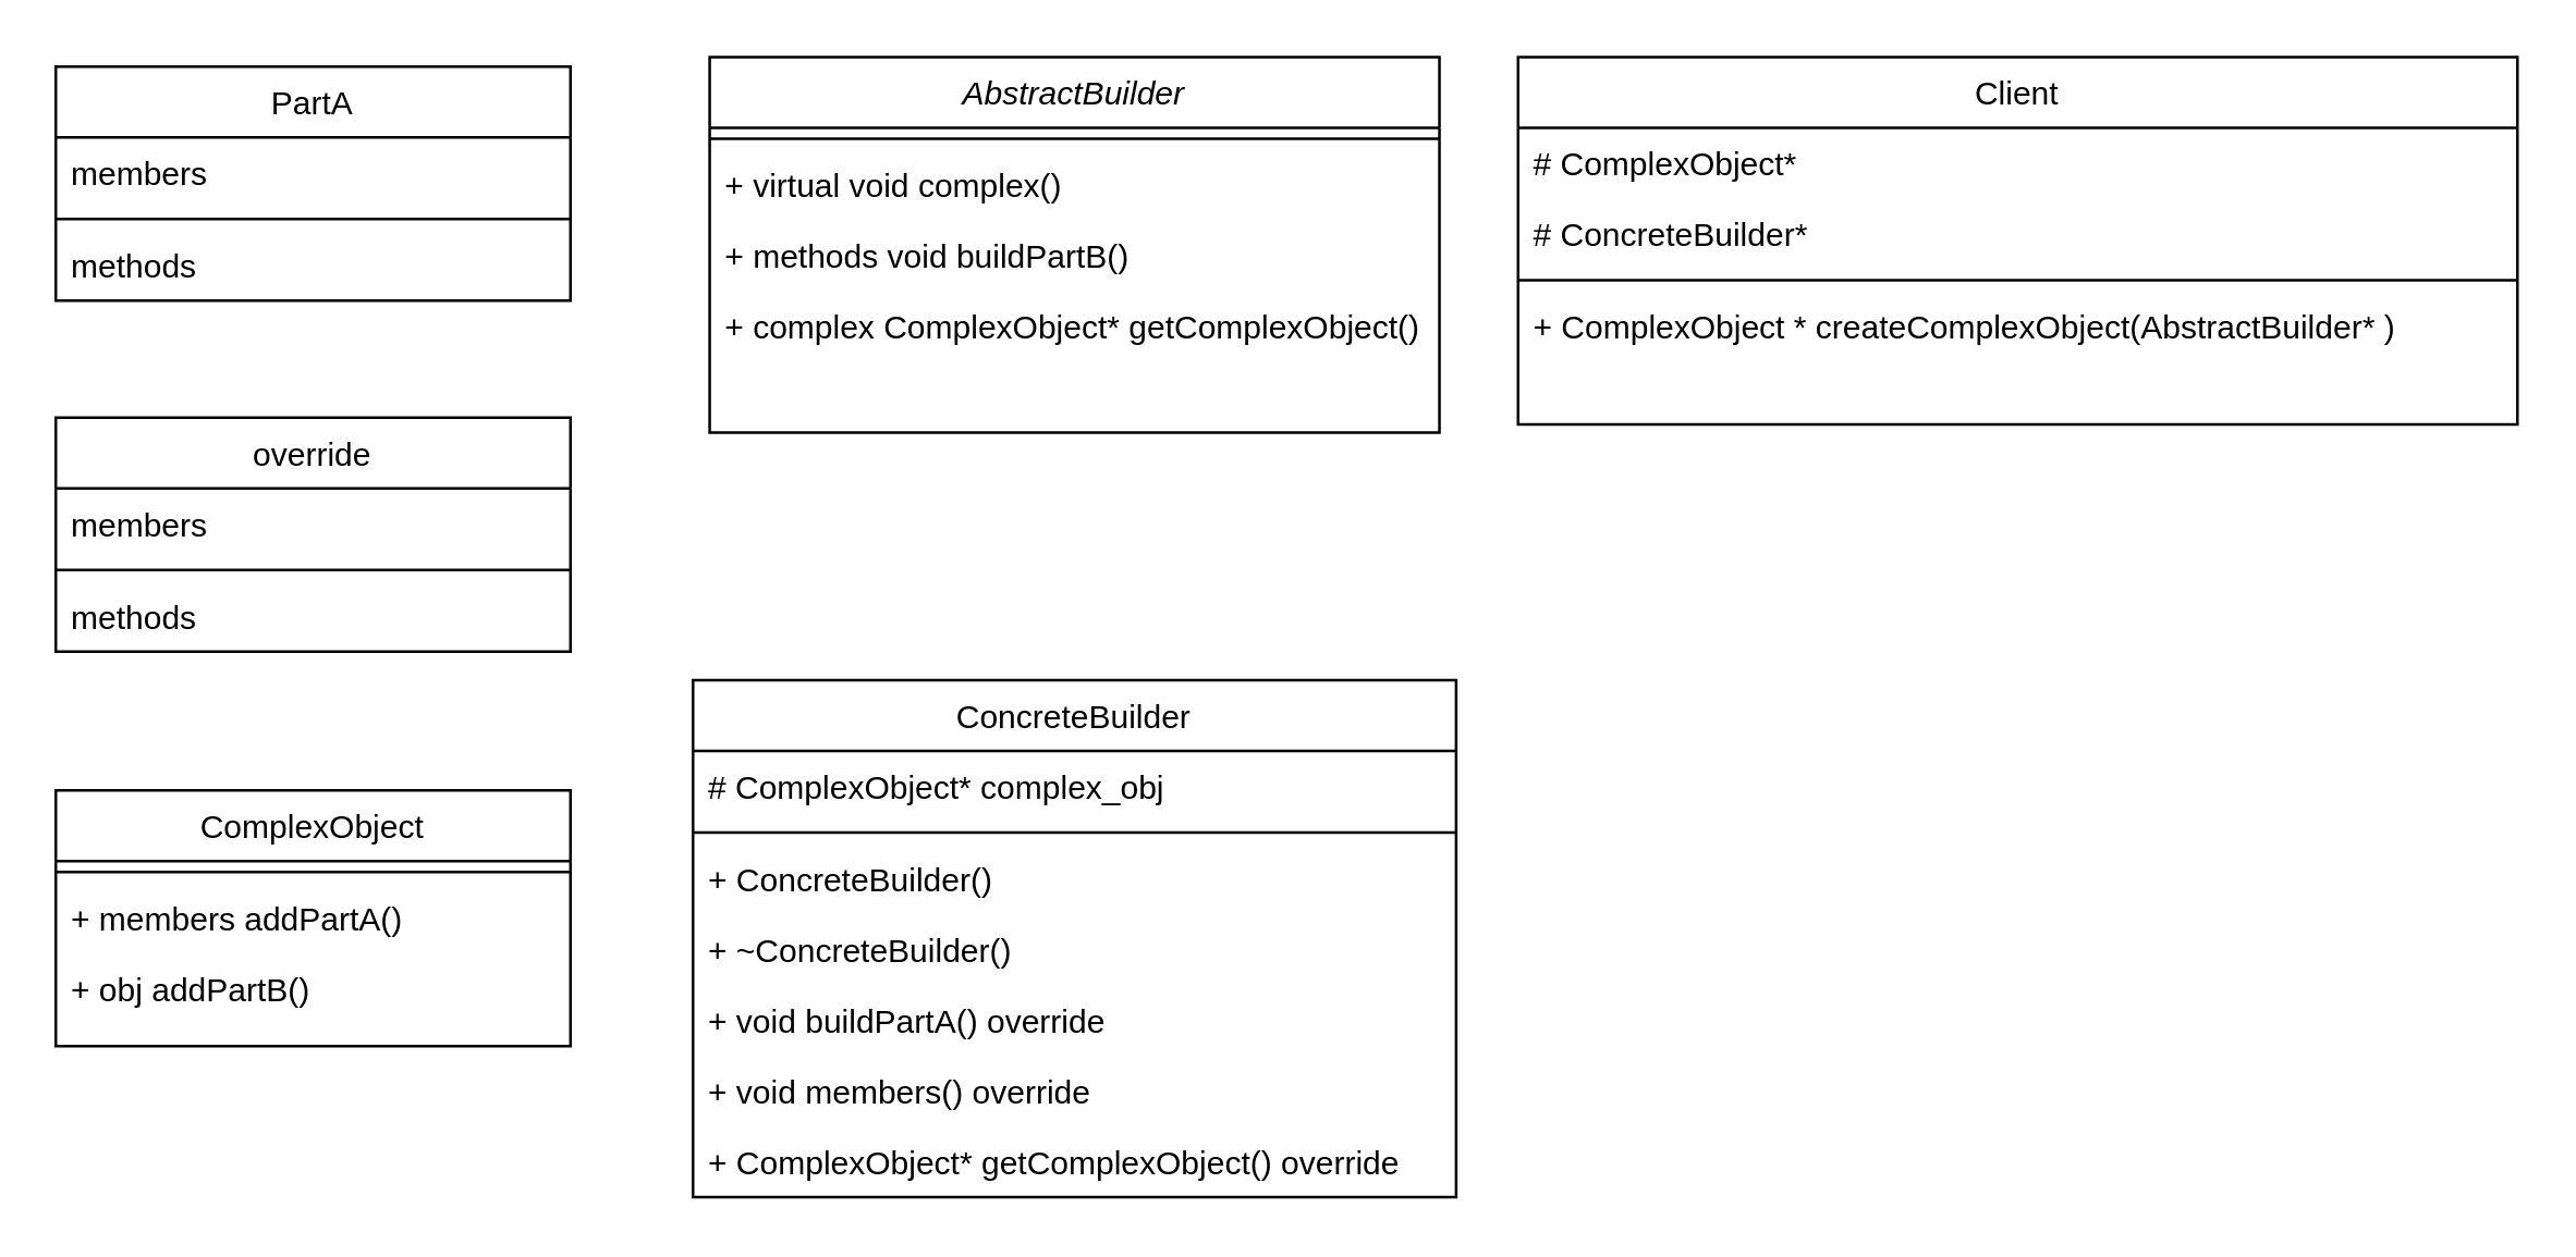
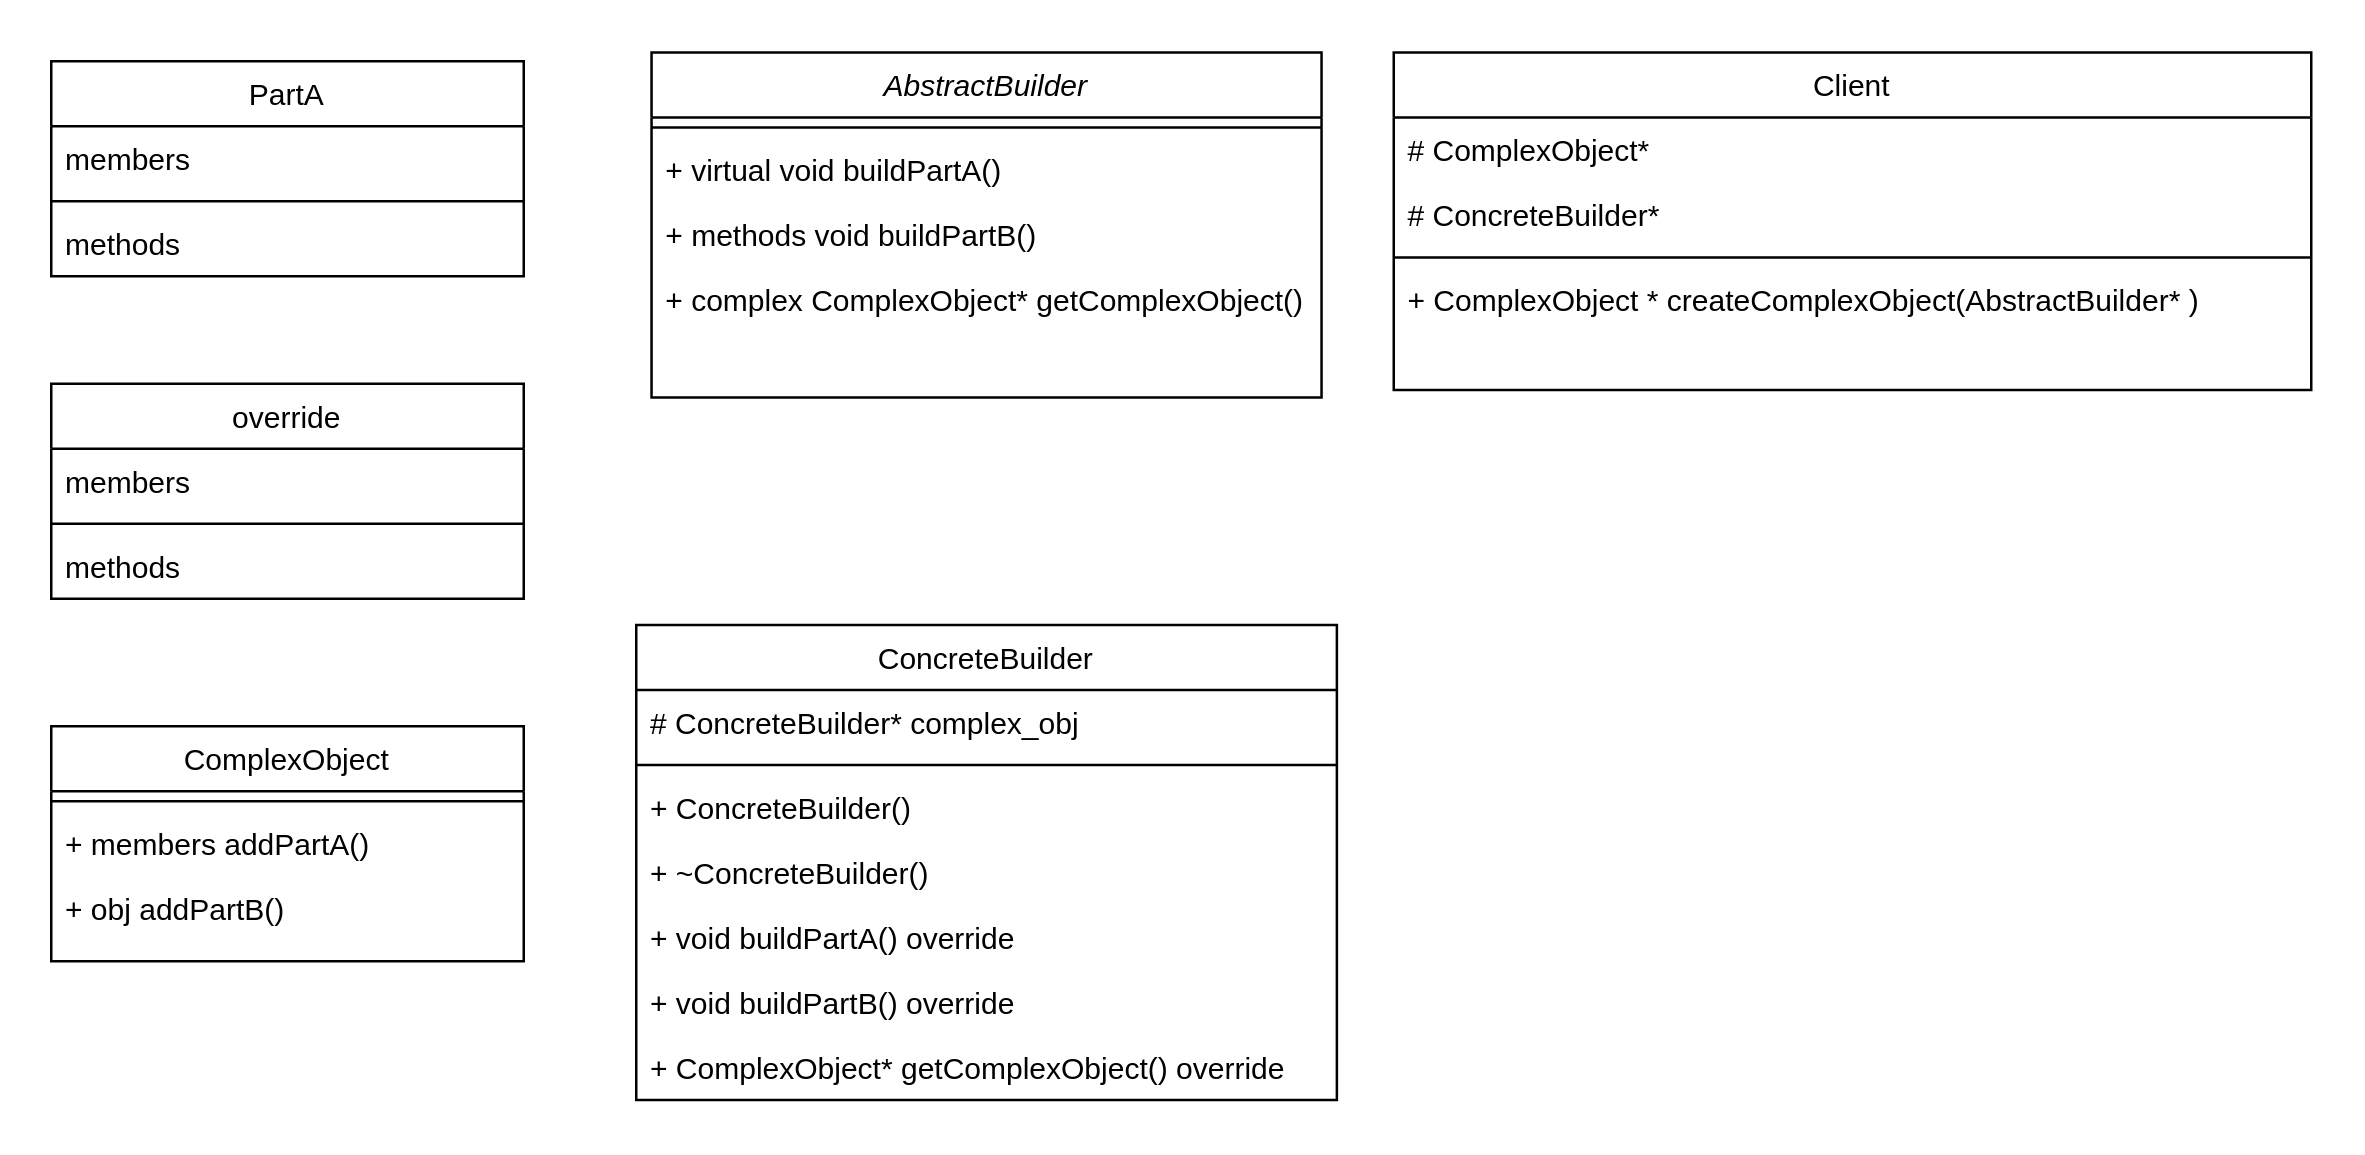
  <mxCell id="0" />
  <mxCell id="1" parent="0" />
  <mxCell id="2" value="AbstractBuilder" style="swimlane;fontStyle=2;align=center;verticalAlign=top;childLayout=stackLayout;horizontal=1;startSize=26;horizontalStack=0;resizeParent=1;resizeLast=0;collapsible=1;marginBottom=0;rounded=0;shadow=0;strokeWidth=1;" parent="1" vertex="1"><mxGeometry x="260.12" y="20.5" width="268" height="138" as="geometry"><mxRectangle x="230" y="140" width="160" height="26" as="alternateBounds" /></mxGeometry></mxCell>
  <mxCell id="3" value="" style="line;html=1;strokeWidth=1;align=left;verticalAlign=middle;spacingTop=-1;spacingLeft=3;spacingRight=3;rotatable=0;labelPosition=right;points=[];portConstraint=eastwest;" parent="2" vertex="1"><mxGeometry y="26" width="268" height="8" as="geometry" /></mxCell>
- <mxCell id="4" value="+ virtual void complex()" style="text;align=left;verticalAlign=top;spacingLeft=4;spacingRight=4;overflow=hidden;rotatable=0;points=[[0,0.5],[1,0.5]];portConstraint=eastwest;" parent="2" vertex="1"><mxGeometry y="34" width="268" height="26" as="geometry" /></mxCell>
+ <mxCell id="4" value="+ virtual void buildPartA()" style="text;align=left;verticalAlign=top;spacingLeft=4;spacingRight=4;overflow=hidden;rotatable=0;points=[[0,0.5],[1,0.5]];portConstraint=eastwest;" parent="2" vertex="1"><mxGeometry y="34" width="268" height="26" as="geometry" /></mxCell>
  <mxCell id="5" value="+ methods void buildPartB()" style="text;align=left;verticalAlign=top;spacingLeft=4;spacingRight=4;overflow=hidden;rotatable=0;points=[[0,0.5],[1,0.5]];portConstraint=eastwest;" parent="2" vertex="1"><mxGeometry y="60" width="268" height="26" as="geometry" /></mxCell>
  <mxCell id="6" value="+ complex ComplexObject* getComplexObject()" style="text;align=left;verticalAlign=top;spacingLeft=4;spacingRight=4;overflow=hidden;rotatable=0;points=[[0,0.5],[1,0.5]];portConstraint=eastwest;" parent="2" vertex="1"><mxGeometry y="86" width="268" height="26" as="geometry" /></mxCell>
  <mxCell id="7" value="ConcreteBuilder" style="swimlane;fontStyle=0;align=center;verticalAlign=top;childLayout=stackLayout;horizontal=1;startSize=26;horizontalStack=0;resizeParent=1;resizeLast=0;collapsible=1;marginBottom=0;rounded=0;shadow=0;strokeWidth=1;" parent="1" vertex="1"><mxGeometry x="254" y="249.5" width="280.25" height="190" as="geometry"><mxRectangle x="130" y="380" width="160" height="26" as="alternateBounds" /></mxGeometry></mxCell>
- <mxCell id="8" value="# ComplexObject* complex_obj " style="text;align=left;verticalAlign=top;spacingLeft=4;spacingRight=4;overflow=hidden;rotatable=0;points=[[0,0.5],[1,0.5]];portConstraint=eastwest;" parent="7" vertex="1"><mxGeometry y="26" width="280.25" height="26" as="geometry" /></mxCell>
+ <mxCell id="8" value="# ConcreteBuilder* complex_obj " style="text;align=left;verticalAlign=top;spacingLeft=4;spacingRight=4;overflow=hidden;rotatable=0;points=[[0,0.5],[1,0.5]];portConstraint=eastwest;" parent="7" vertex="1"><mxGeometry y="26" width="280.25" height="26" as="geometry" /></mxCell>
  <mxCell id="9" value="" style="line;html=1;strokeWidth=1;align=left;verticalAlign=middle;spacingTop=-1;spacingLeft=3;spacingRight=3;rotatable=0;labelPosition=right;points=[];portConstraint=eastwest;" parent="7" vertex="1"><mxGeometry y="52" width="280.25" height="8" as="geometry" /></mxCell>
  <mxCell id="10" value="+ ConcreteBuilder()" style="text;align=left;verticalAlign=top;spacingLeft=4;spacingRight=4;overflow=hidden;rotatable=0;points=[[0,0.5],[1,0.5]];portConstraint=eastwest;" vertex="1" parent="7"><mxGeometry y="60" width="280.25" height="26" as="geometry" /></mxCell>
  <mxCell id="11" value="+ ~ConcreteBuilder()" style="text;align=left;verticalAlign=top;spacingLeft=4;spacingRight=4;overflow=hidden;rotatable=0;points=[[0,0.5],[1,0.5]];portConstraint=eastwest;" vertex="1" parent="7"><mxGeometry y="86" width="280.25" height="26" as="geometry" /></mxCell>
  <mxCell id="12" value="+ void buildPartA() override" style="text;align=left;verticalAlign=top;spacingLeft=4;spacingRight=4;overflow=hidden;rotatable=0;points=[[0,0.5],[1,0.5]];portConstraint=eastwest;" parent="7" vertex="1"><mxGeometry y="112" width="280.25" height="26" as="geometry" /></mxCell>
- <mxCell id="13" value="+ void members() override" style="text;align=left;verticalAlign=top;spacingLeft=4;spacingRight=4;overflow=hidden;rotatable=0;points=[[0,0.5],[1,0.5]];portConstraint=eastwest;" parent="7" vertex="1"><mxGeometry y="138" width="280.25" height="26" as="geometry" /></mxCell>
+ <mxCell id="13" value="+ void buildPartB() override" style="text;align=left;verticalAlign=top;spacingLeft=4;spacingRight=4;overflow=hidden;rotatable=0;points=[[0,0.5],[1,0.5]];portConstraint=eastwest;" parent="7" vertex="1"><mxGeometry y="138" width="280.25" height="26" as="geometry" /></mxCell>
  <mxCell id="14" value="+ ComplexObject* getComplexObject() override" style="text;align=left;verticalAlign=top;spacingLeft=4;spacingRight=4;overflow=hidden;rotatable=0;points=[[0,0.5],[1,0.5]];portConstraint=eastwest;" parent="7" vertex="1"><mxGeometry y="164" width="280.25" height="26" as="geometry" /></mxCell>
  <mxCell id="15" value="Client" style="swimlane;fontStyle=0;align=center;verticalAlign=top;childLayout=stackLayout;horizontal=1;startSize=26;horizontalStack=0;resizeParent=1;resizeLast=0;collapsible=1;marginBottom=0;rounded=0;shadow=0;strokeWidth=1;" parent="1" vertex="1"><mxGeometry x="557" y="20.5" width="367" height="135" as="geometry"><mxRectangle x="550" y="140" width="160" height="26" as="alternateBounds" /></mxGeometry></mxCell>
  <mxCell id="16" value="# ComplexObject* " style="text;align=left;verticalAlign=top;spacingLeft=4;spacingRight=4;overflow=hidden;rotatable=0;points=[[0,0.5],[1,0.5]];portConstraint=eastwest;" vertex="1" parent="15"><mxGeometry y="26" width="367" height="26" as="geometry" /></mxCell>
  <mxCell id="17" value="# ConcreteBuilder*" style="text;align=left;verticalAlign=top;spacingLeft=4;spacingRight=4;overflow=hidden;rotatable=0;points=[[0,0.5],[1,0.5]];portConstraint=eastwest;" vertex="1" parent="15"><mxGeometry y="52" width="367" height="26" as="geometry" /></mxCell>
  <mxCell id="18" value="" style="line;html=1;strokeWidth=1;align=left;verticalAlign=middle;spacingTop=-1;spacingLeft=3;spacingRight=3;rotatable=0;labelPosition=right;points=[];portConstraint=eastwest;" parent="15" vertex="1"><mxGeometry y="78" width="367" height="8" as="geometry" /></mxCell>
  <mxCell id="19" value="+ ComplexObject * createComplexObject(AbstractBuilder* )" style="text;align=left;verticalAlign=top;spacingLeft=4;spacingRight=4;overflow=hidden;rotatable=0;points=[[0,0.5],[1,0.5]];portConstraint=eastwest;" parent="15" vertex="1"><mxGeometry y="86" width="367" height="26" as="geometry" /></mxCell>
  <mxCell id="20" value="PartA" style="swimlane;fontStyle=0;align=center;verticalAlign=top;childLayout=stackLayout;horizontal=1;startSize=26;horizontalStack=0;resizeParent=1;resizeLast=0;collapsible=1;marginBottom=0;rounded=0;shadow=0;strokeWidth=1;" parent="1" vertex="1"><mxGeometry x="20" y="24" width="189" height="86" as="geometry"><mxRectangle x="550" y="140" width="160" height="26" as="alternateBounds" /></mxGeometry></mxCell>
  <mxCell id="21" value="members" style="text;align=left;verticalAlign=top;spacingLeft=4;spacingRight=4;overflow=hidden;rotatable=0;points=[[0,0.5],[1,0.5]];portConstraint=eastwest;" vertex="1" parent="20"><mxGeometry y="26" width="189" height="26" as="geometry" /></mxCell>
  <mxCell id="22" value="" style="line;html=1;strokeWidth=1;align=left;verticalAlign=middle;spacingTop=-1;spacingLeft=3;spacingRight=3;rotatable=0;labelPosition=right;points=[];portConstraint=eastwest;" parent="20" vertex="1"><mxGeometry y="52" width="189" height="8" as="geometry" /></mxCell>
  <mxCell id="23" value="methods" style="text;align=left;verticalAlign=top;spacingLeft=4;spacingRight=4;overflow=hidden;rotatable=0;points=[[0,0.5],[1,0.5]];portConstraint=eastwest;" parent="20" vertex="1"><mxGeometry y="60" width="189" height="26" as="geometry" /></mxCell>
  <mxCell id="24" value="override" style="swimlane;fontStyle=0;align=center;verticalAlign=top;childLayout=stackLayout;horizontal=1;startSize=26;horizontalStack=0;resizeParent=1;resizeLast=0;collapsible=1;marginBottom=0;rounded=0;shadow=0;strokeWidth=1;" parent="1" vertex="1"><mxGeometry x="20" y="153" width="189" height="86" as="geometry"><mxRectangle x="550" y="140" width="160" height="26" as="alternateBounds" /></mxGeometry></mxCell>
  <mxCell id="25" value="members" style="text;align=left;verticalAlign=top;spacingLeft=4;spacingRight=4;overflow=hidden;rotatable=0;points=[[0,0.5],[1,0.5]];portConstraint=eastwest;" vertex="1" parent="24"><mxGeometry y="26" width="189" height="26" as="geometry" /></mxCell>
  <mxCell id="26" value="" style="line;html=1;strokeWidth=1;align=left;verticalAlign=middle;spacingTop=-1;spacingLeft=3;spacingRight=3;rotatable=0;labelPosition=right;points=[];portConstraint=eastwest;" parent="24" vertex="1"><mxGeometry y="52" width="189" height="8" as="geometry" /></mxCell>
  <mxCell id="27" value="methods" style="text;align=left;verticalAlign=top;spacingLeft=4;spacingRight=4;overflow=hidden;rotatable=0;points=[[0,0.5],[1,0.5]];portConstraint=eastwest;" parent="24" vertex="1"><mxGeometry y="60" width="189" height="26" as="geometry" /></mxCell>
  <mxCell id="28" value="ComplexObject" style="swimlane;fontStyle=0;align=center;verticalAlign=top;childLayout=stackLayout;horizontal=1;startSize=26;horizontalStack=0;resizeParent=1;resizeLast=0;collapsible=1;marginBottom=0;rounded=0;shadow=0;strokeWidth=1;" parent="1" vertex="1"><mxGeometry x="20" y="290" width="189" height="94" as="geometry"><mxRectangle x="550" y="140" width="160" height="26" as="alternateBounds" /></mxGeometry></mxCell>
  <mxCell id="29" value="" style="line;html=1;strokeWidth=1;align=left;verticalAlign=middle;spacingTop=-1;spacingLeft=3;spacingRight=3;rotatable=0;labelPosition=right;points=[];portConstraint=eastwest;" parent="28" vertex="1"><mxGeometry y="26" width="189" height="8" as="geometry" /></mxCell>
  <mxCell id="30" value="+ members addPartA()" style="text;align=left;verticalAlign=top;spacingLeft=4;spacingRight=4;overflow=hidden;rotatable=0;points=[[0,0.5],[1,0.5]];portConstraint=eastwest;" parent="28" vertex="1"><mxGeometry y="34" width="189" height="26" as="geometry" /></mxCell>
  <mxCell id="31" value="+ obj addPartB()" style="text;align=left;verticalAlign=top;spacingLeft=4;spacingRight=4;overflow=hidden;rotatable=0;points=[[0,0.5],[1,0.5]];portConstraint=eastwest;" parent="28" vertex="1"><mxGeometry y="60" width="189" height="26" as="geometry" /></mxCell>
